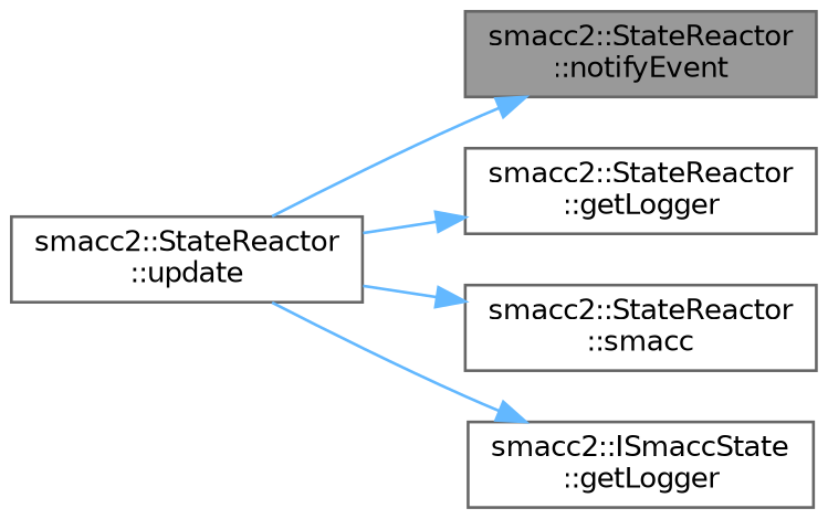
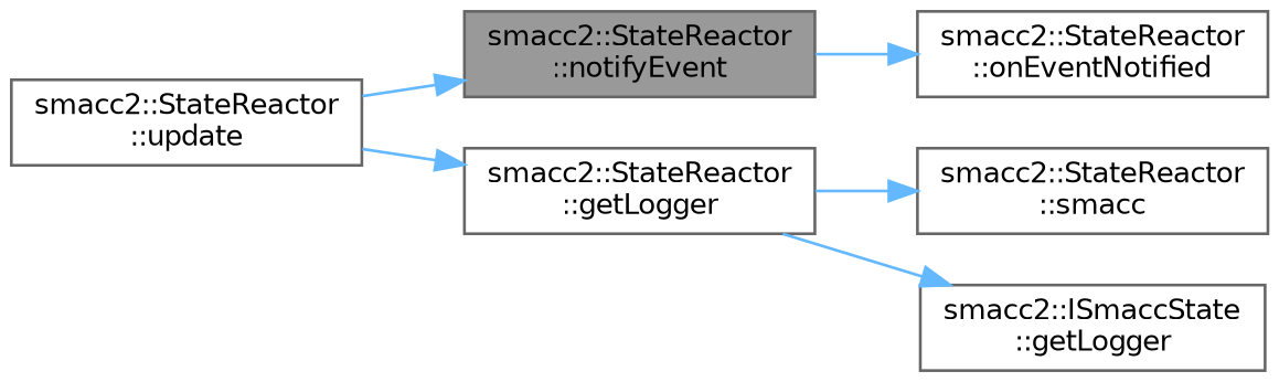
  digraph {
    rankdir=LR
    node [color=grey40 fillcolor=white fontname=Helvetica fontsize=10 shape=box style=filled]
    edge [color=steelblue1 fontname=Helvetica fontsize=10 labelfontname=Helvetica labelfontsize=10 style=solid]
    n1 [color=gray40 fillcolor=grey60 fontcolor=black height=0.2 label="smacc2::StateReactor\l::notifyEvent" width=0.4]
+   n2 [height=0.2 label="smacc2::StateReactor\l::onEventNotified" width=0.4]
    n3 [height=0.2 label="smacc2::StateReactor\l::update" width=0.4]
    n4 [height=0.2 label="smacc2::StateReactor\l::getLogger" width=0.4]
    n5 [height=0.2 label="smacc2::StateReactor\l::smacc" width=0.4]
    n6 [height=0.2 label="smacc2::ISmaccState\l::getLogger" width=0.4]
+   n1 -> n2
    n3 -> n1
    n3 -> n4
-   n3 -> n5
-   n3 -> n6
+   n4 -> n5
+   n4 -> n6
  }
